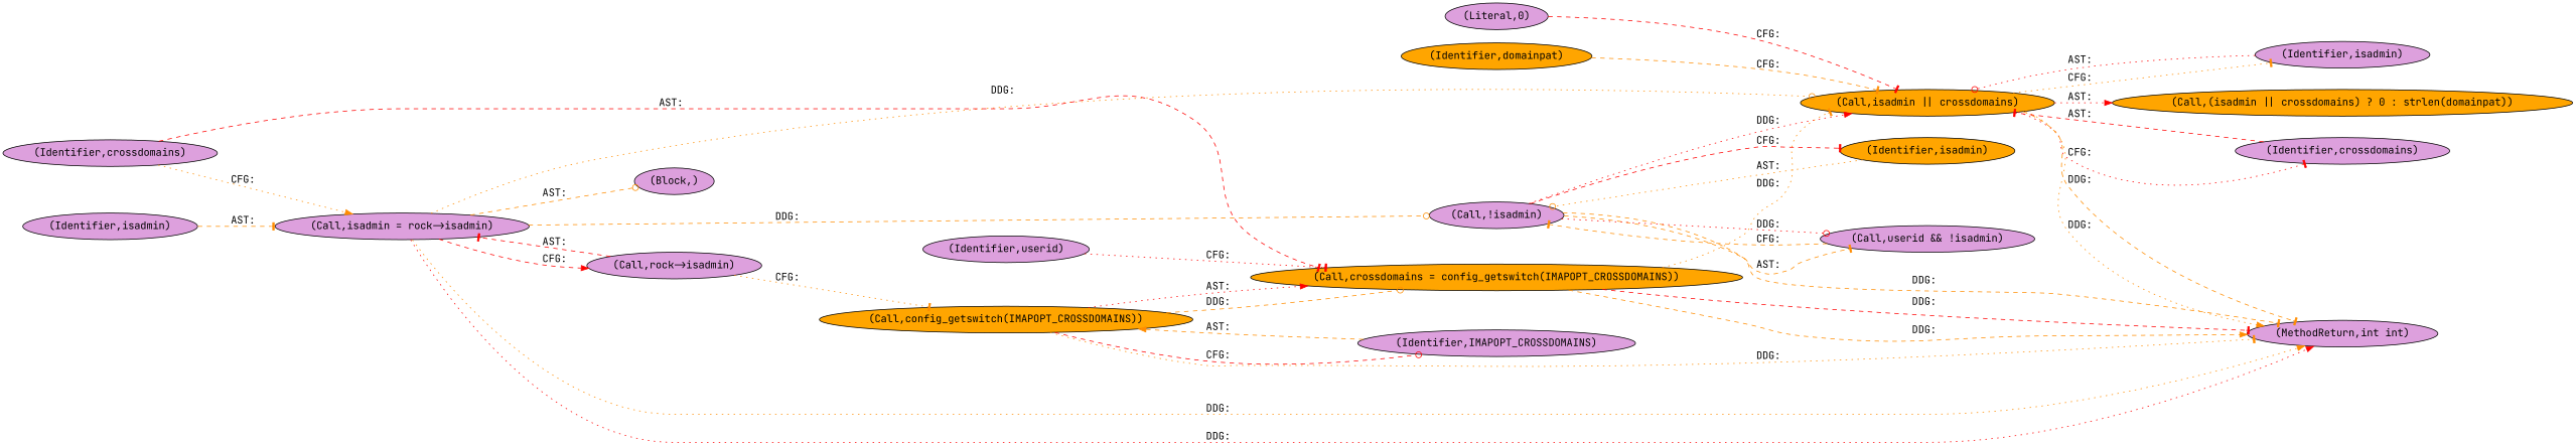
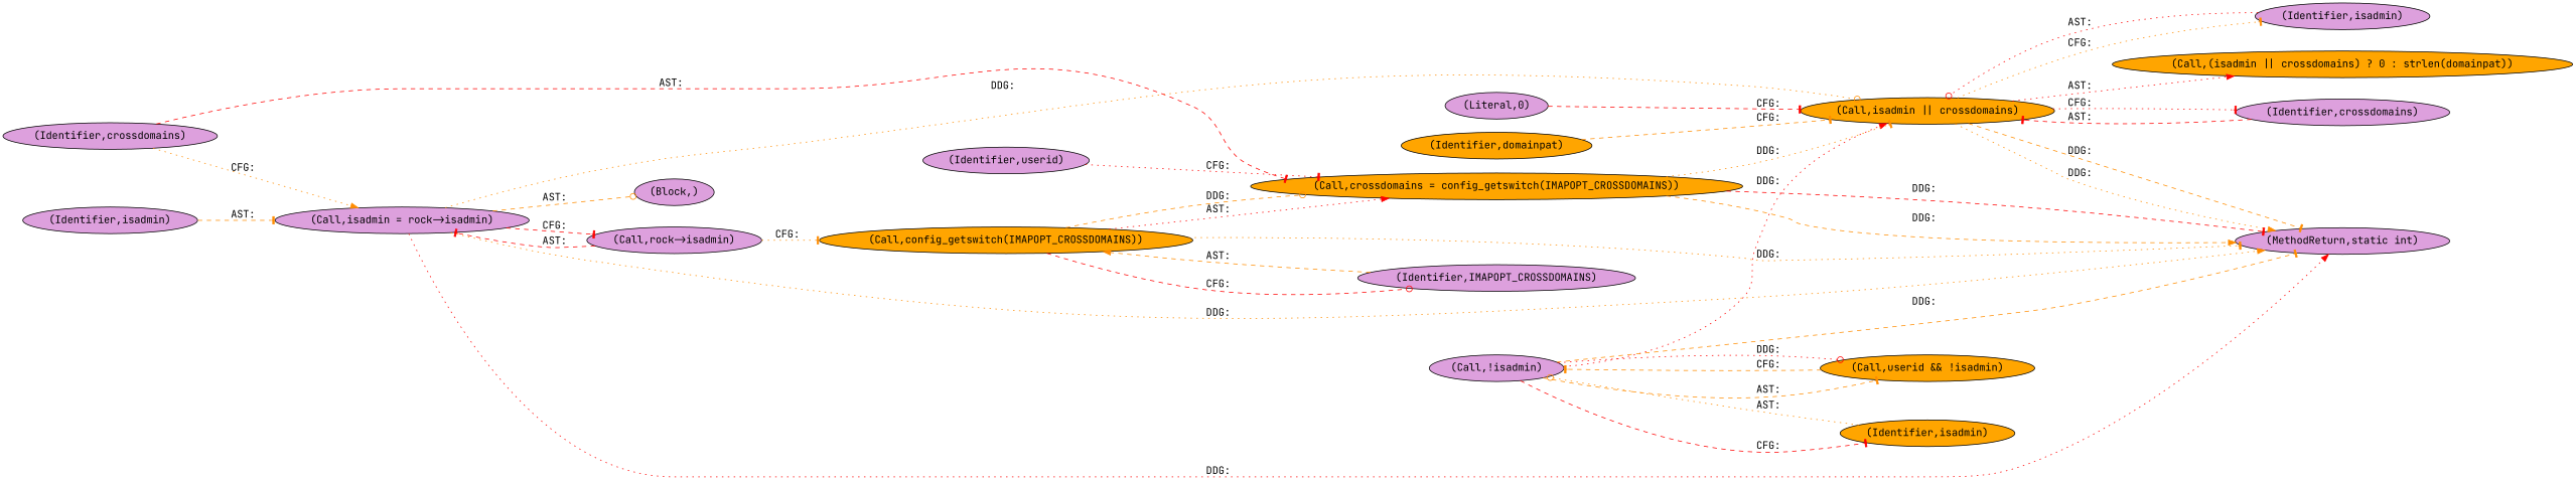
  digraph {
    fontname="JetBrains Mono"
    rankdir=LR
    node [fillcolor=plum fontname="JetBrains Mono" style=filled]
    edge [arrowhead=tee color=darkorange fontname="JetBrains Mono" style=dashed]
    n1 [fillcolor=orange label="(Call,isadmin || crossdomains)"]
    n2 [label="(Identifier,crossdomains)"]
    n3 [label="(Identifier,isadmin)"]
    n4 [fillcolor=orange label="(Call,(isadmin || crossdomains) ? 0 : strlen(domainpat))"]
-   n5 [label="(MethodReturn,int int)"]
+   n5 [label="(MethodReturn,static int)"]
    n6 [label="(Call,!isadmin)"]
-   n7 [label="(Call,userid && !isadmin)"]
+   n7 [fillcolor=orange label="(Call,userid && !isadmin)"]
    n8 [fillcolor=orange label="(Identifier,isadmin)"]
    n9 [label="(Call,isadmin = rock->isadmin)"]
    n10 [label="(Block,)"]
    n11 [label="(Call,rock->isadmin)"]
    n12 [fillcolor=orange label="(Call,config_getswitch(IMAPOPT_CROSSDOMAINS))"]
    n13 [fillcolor=orange label="(Call,crossdomains = config_getswitch(IMAPOPT_CROSSDOMAINS))"]
    n14 [label="(Identifier,IMAPOPT_CROSSDOMAINS)"]
    n15 [label="(Identifier,userid)"]
    n16 [label="(Literal,0)"]
    n17 [fillcolor=orange label="(Identifier,domainpat)"]
    n18 [label="(Identifier,isadmin)"]
    n19 [label="(Identifier,crossdomains)"]
    n1 -> n2 [color=red label="CFG: " style=dotted]
    n1 -> n3 [label="CFG: " style=dotted]
    n1 -> n4 [arrowhead=normal color=red label="AST: " style=dotted]
    n1 -> n5 [label="DDG: "]
    n1 -> n5 [arrowhead=normal label="DDG: " style=dotted]
    n2 -> n1 [color=red label="AST: "]
    n3 -> n1 [arrowhead=odot color=red label="AST: " style=dotted]
    n6 -> n1 [arrowhead=normal color=red label="DDG: " style=dotted]
    n6 -> n5 [label="DDG: "]
    n6 -> n7 [label="AST: "]
    n6 -> n7 [arrowhead=odot color=red label="DDG: " style=dotted]
    n6 -> n8 [color=red label="CFG: "]
    n7 -> n6 [label="CFG: "]
    n8 -> n6 [arrowhead=odot label="AST: " style=dotted]
    n9 -> n1 [arrowhead=odot label="DDG: " style=dotted]
    n9 -> n5 [arrowhead=normal label="DDG: " style=dotted]
    n9 -> n5 [arrowhead=normal color=red label="DDG: " style=dotted]
-   n9 -> n6 [arrowhead=odot label="DDG: "]
    n9 -> n10 [arrowhead=odot label="AST: "]
-   n9 -> n11 [arrowhead=normal color=red label="CFG: "]
+   n9 -> n11 [color=red label="CFG: "]
    n11 -> n9 [color=red label="AST: "]
    n11 -> n12 [label="CFG: " style=dotted]
    n12 -> n5 [label="DDG: " style=dotted]
    n12 -> n13 [arrowhead=normal color=red label="AST: " style=dotted]
    n12 -> n13 [arrowhead=odot label="DDG: "]
    n12 -> n14 [arrowhead=odot color=red label="CFG: "]
    n13 -> n1 [label="DDG: " style=dotted]
    n13 -> n5 [color=red label="DDG: "]
    n13 -> n5 [arrowhead=normal label="DDG: "]
    n14 -> n12 [arrowhead=normal label="AST: "]
    n15 -> n13 [color=red label="CFG: " style=dotted]
    n16 -> n1 [color=red label="CFG: "]
    n17 -> n1 [label="CFG: "]
    n18 -> n9 [label="AST: "]
    n19 -> n9 [arrowhead=normal label="CFG: " style=dotted]
    n19 -> n13 [color=red label="AST: "]
  }
